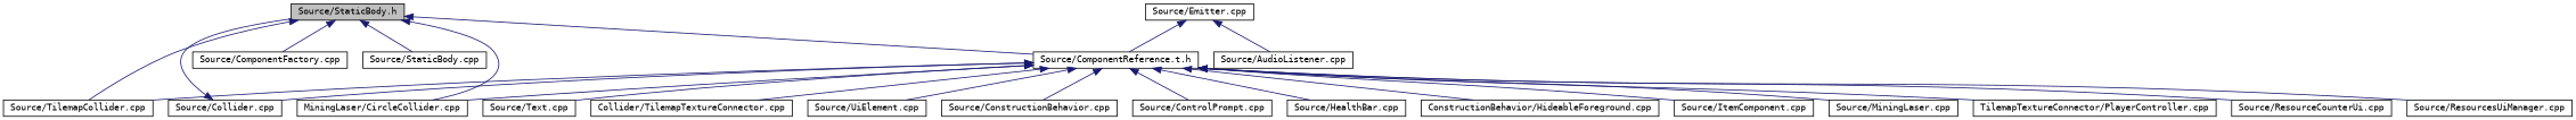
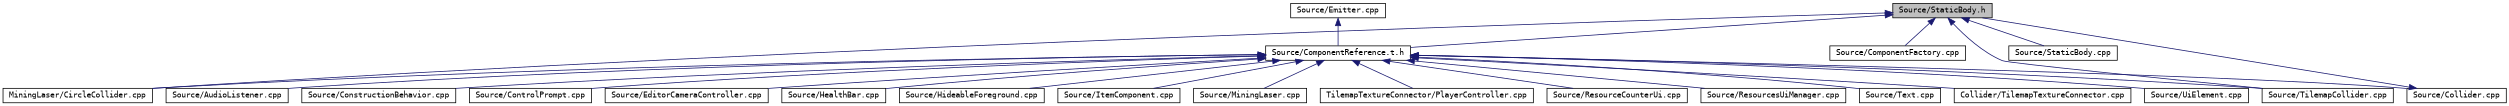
  digraph {
    fontname="DejaVu Sans Mono"
    node [color=black fillcolor=white fontname="DejaVu Sans Mono" fontsize=10 shape=record style=filled]
    edge [color=midnightblue dir=back fontname="DejaVu Sans Mono" fontsize=10 labelfontname=Helvetica labelfontsize=10 style=solid]
    n1 [fillcolor=grey75 fontcolor=black height=0.2 label="Source/StaticBody.h" width=0.4]
    n2 [height=0.2 label="MiningLaser/CircleCollider.cpp" width=0.4]
    n3 [height=0.2 label="Source/ComponentFactory.cpp" width=0.4]
    n4 [height=0.2 label="Source/ComponentReference.t.h" width=0.4]
    n5 [height=0.2 label="Source/TilemapCollider.cpp" width=0.4]
    n6 [height=0.2 label="Source/StaticBody.cpp" width=0.4]
    n7 [height=0.2 label="Source/Collider.cpp" width=0.4]
    n8 [height=0.2 label="Source/AudioListener.cpp" width=0.4]
    n9 [height=0.2 label="Source/ConstructionBehavior.cpp" width=0.4]
    n10 [height=0.2 label="Source/ControlPrompt.cpp" width=0.4]
+   n11 [height=0.2 label="Source/EditorCameraController.cpp" width=0.4]
    n12 [height=0.2 label="Source/HealthBar.cpp" width=0.4]
-   n13 [height=0.2 label="ConstructionBehavior/HideableForeground.cpp" width=0.4]
+   n13 [height=0.2 label="Source/HideableForeground.cpp" width=0.4]
    n14 [height=0.2 label="Source/ItemComponent.cpp" width=0.4]
    n15 [height=0.2 label="Source/MiningLaser.cpp" width=0.4]
    n16 [height=0.2 label="TilemapTextureConnector/PlayerController.cpp" width=0.4]
    n17 [height=0.2 label="Source/ResourceCounterUi.cpp" width=0.4]
    n18 [height=0.2 label="Source/ResourcesUiManager.cpp" width=0.4]
    n19 [height=0.2 label="Source/Text.cpp" width=0.4]
    n20 [height=0.2 label="Collider/TilemapTextureConnector.cpp" width=0.4]
    n21 [height=0.2 label="Source/UiElement.cpp" width=0.4]
    n22 [height=0.2 label="Source/Emitter.cpp" width=0.4]
    n1 -> n2
    n1 -> n3
    n1 -> n4
    n1 -> n5
    n1 -> n6
    n4 -> n2
    n4 -> n5
    n4 -> n7
-   n22 -> n8
+   n4 -> n8
    n4 -> n9
    n4 -> n10
+   n4 -> n11
    n4 -> n12
    n4 -> n13
    n4 -> n14
    n4 -> n15
    n4 -> n16
    n4 -> n17
    n4 -> n18
    n4 -> n19
    n4 -> n20
    n4 -> n21
    n7 -> n1
    n22 -> n4
  }
